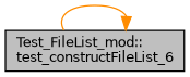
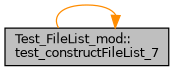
  digraph {
    rankdir=LR
-   n1 [color=black fillcolor=grey75 fontcolor=black fontname=Helvetica fontsize=10 height=0.2 label="Test_FileList_mod::\ltest_constructFileList_6" shape=record style=filled width=0.4]
+   n1 [color=black fillcolor=grey75 fontcolor=black fontname=Helvetica fontsize=10 height=0.2 label="Test_FileList_mod::\ltest_constructFileList_7" shape=record style=filled width=0.4]
    n1 -> n1 [color=darkorange fontname=Helvetica fontsize=10 labelfontname=Helvetica labelfontsize=10 style=solid]
  }
